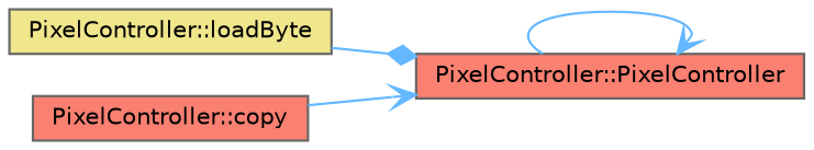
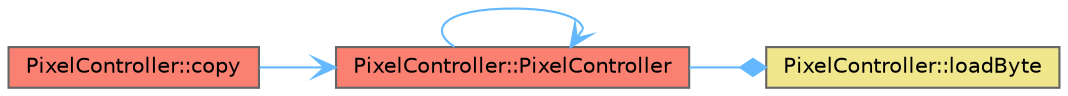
  digraph {
    fontname="DejaVu Sans"
    rankdir=LR
    node [color=grey40 fillcolor=salmon fontname="DejaVu Sans" fontsize=10 shape=box style=filled]
    edge [arrowhead=vee color=steelblue1 fontname="DejaVu Sans" fontsize=10 labelfontname=Helvetica labelfontsize=10 style=solid]
    n1 [color=gray40 fillcolor=khaki fontcolor=black height=0.2 label="PixelController::loadByte" width=0.4]
    n2 [height=0.2 label="PixelController::PixelController" width=0.4]
    n3 [height=0.2 label="PixelController::copy" width=0.4]
-   n1 -> n2 [arrowhead=diamond]
+   n2 -> n1 [arrowhead=diamond]
    n2 -> n2
    n3 -> n2
  }
